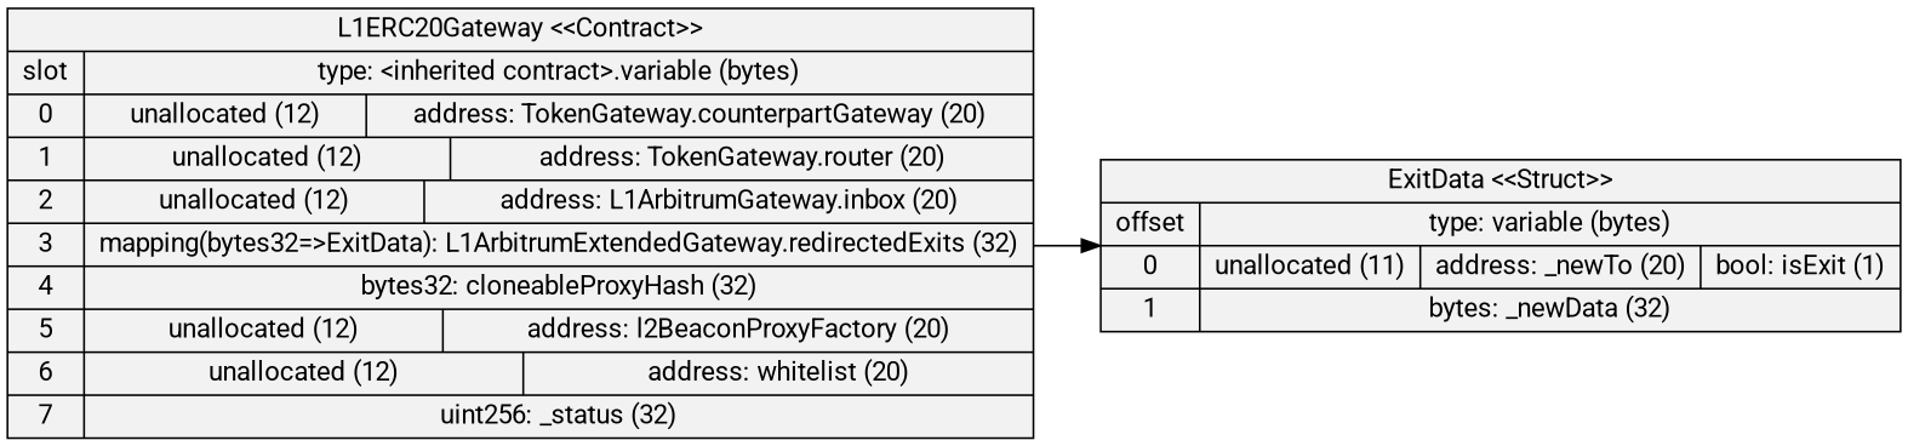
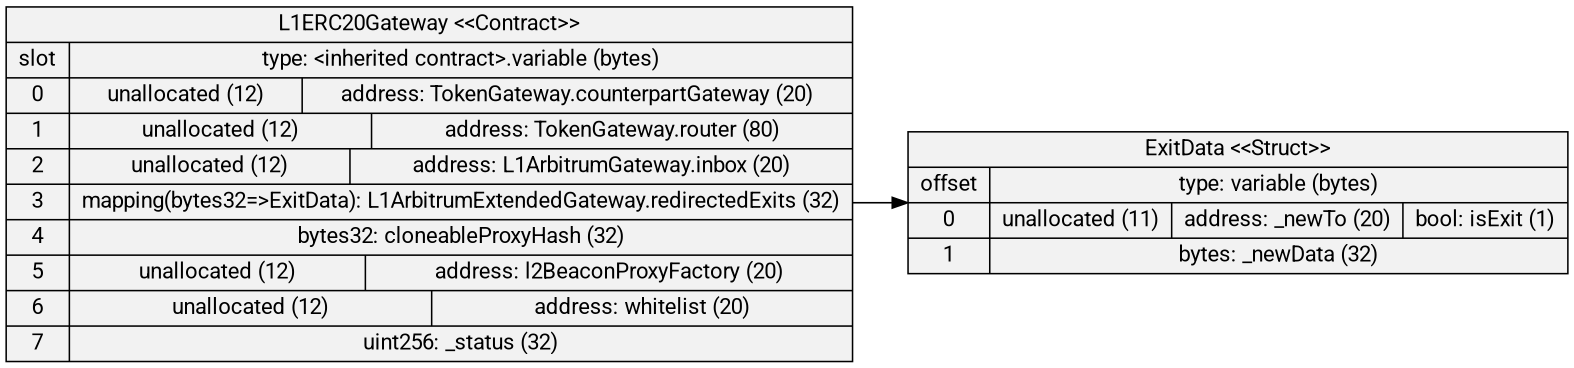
  digraph {
    arrowhead=open
    bgcolor=white
    rankdir=LR
    fontname=Roboto
    node [color=black fillcolor=gray95 fontcolor=black fontname=Roboto shape=record style=filled]
-   n1 [label="L1ERC20Gateway \<\<Contract\>\>\n | {{ slot | 0 | 1 | 2 | 3 | 4 | 5 | 6 | 7} | { type: \<inherited contract\>.variable (bytes) | {  unallocated (12)  |  address: TokenGateway.counterpartGateway (20) } | {  unallocated (12)  |  address: TokenGateway.router (20) } | {  unallocated (12)  |  address: L1ArbitrumGateway.inbox (20) } | { <7> mapping\(bytes32=\>ExitData\): L1ArbitrumExtendedGateway.redirectedExits (32) } | {  bytes32: cloneableProxyHash (32) } | {  unallocated (12)  |  address: l2BeaconProxyFactory (20) } | {  unallocated (12)  |  address: whitelist (20) } | {  uint256: _status (32) }}}"]
+   n1 [label="L1ERC20Gateway \<\<Contract\>\>\n | {{ slot | 0 | 1 | 2 | 3 | 4 | 5 | 6 | 7} | { type: \<inherited contract\>.variable (bytes) | {  unallocated (12)  |  address: TokenGateway.counterpartGateway (20) } | {  unallocated (12)  |  address: TokenGateway.router (80) } | {  unallocated (12)  |  address: L1ArbitrumGateway.inbox (20) } | { <7> mapping\(bytes32=\>ExitData\): L1ArbitrumExtendedGateway.redirectedExits (32) } | {  bytes32: cloneableProxyHash (32) } | {  unallocated (12)  |  address: l2BeaconProxyFactory (20) } | {  unallocated (12)  |  address: whitelist (20) } | {  uint256: _status (32) }}}"]
    n2 [label="ExitData \<\<Struct\>\>\n | {{ offset | 0 | 1} | { type: variable (bytes) | {  unallocated (11)  |  address: _newTo (20)  |  bool: isExit (1) } | {  bytes: _newData (32) }}}"]
    n1 -> n2 [color=black tailport=7 fontname=Roboto]
  }
